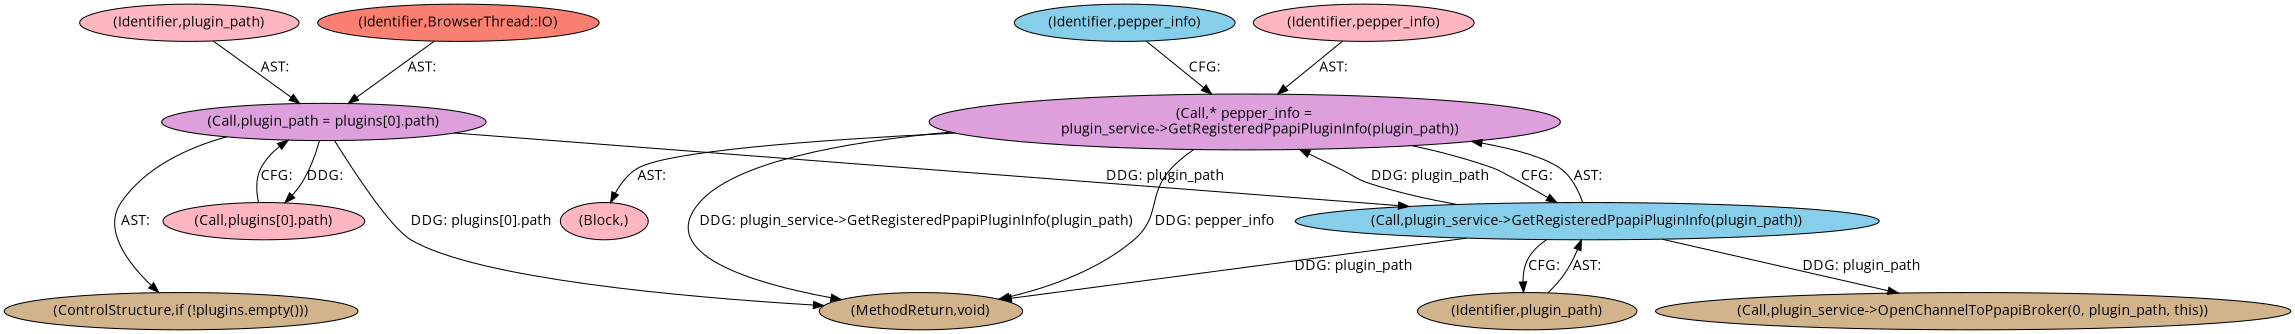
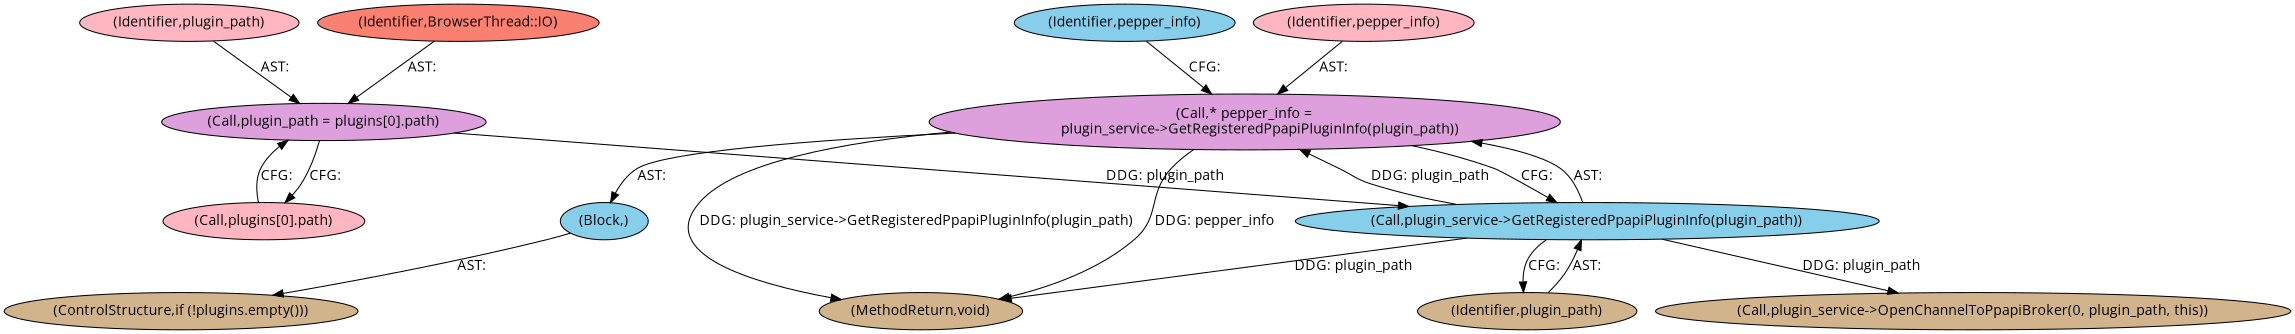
  digraph {
    fontname="Open Sans"
    node [fillcolor=tan fontname="Open Sans" style=filled]
    edge [fontname="Open Sans"]
    n1 [fillcolor=plum label="(Call,* pepper_info =\n        plugin_service->GetRegisteredPpapiPluginInfo(plugin_path))"]
    n2 [fillcolor=skyblue label="(Call,plugin_service->GetRegisteredPpapiPluginInfo(plugin_path))"]
    n3 [label="(MethodReturn,void)"]
-   n4 [fillcolor=lightpink label="(Block,)"]
+   n4 [fillcolor=skyblue label="(Block,)"]
    n5 [label="(Identifier,plugin_path)"]
    n6 [label="(Call,plugin_service->OpenChannelToPpapiBroker(0, plugin_path, this))"]
    n7 [fillcolor=plum label="(Call,plugin_path = plugins[0].path)"]
    n8 [label="(ControlStructure,if (!plugins.empty()))"]
    n9 [fillcolor=lightpink label="(Call,plugins[0].path)"]
    n10 [fillcolor=lightpink label="(Identifier,plugin_path)"]
    n11 [fillcolor=salmon label="(Identifier,BrowserThread::IO)"]
    n12 [fillcolor=skyblue label="(Identifier,pepper_info)"]
    n13 [fillcolor=lightpink label="(Identifier,pepper_info)"]
    n1 -> n2 [label="CFG: "]
    n1 -> n3 [label="DDG: plugin_service->GetRegisteredPpapiPluginInfo(plugin_path)"]
    n1 -> n3 [label="DDG: pepper_info"]
    n1 -> n4 [label="AST: "]
    n2 -> n1 [label="AST: "]
    n2 -> n1 [label="DDG: plugin_path"]
    n2 -> n3 [label="DDG: plugin_path"]
    n2 -> n5 [label="CFG: "]
    n2 -> n6 [label="DDG: plugin_path"]
    n5 -> n2 [label="AST: "]
    n7 -> n2 [label="DDG: plugin_path"]
-   n7 -> n3 [label="DDG: plugins[0].path"]
-   n7 -> n8 [label="AST: "]
-   n7 -> n9 [label="DDG: "]
+   n4 -> n8 [label="AST: "]
+   n7 -> n9 [label="CFG: "]
    n9 -> n7 [label="CFG: "]
    n10 -> n7 [label="AST: "]
    n11 -> n7 [label="AST: "]
    n12 -> n1 [label="CFG: "]
    n13 -> n1 [label="AST: "]
  }
